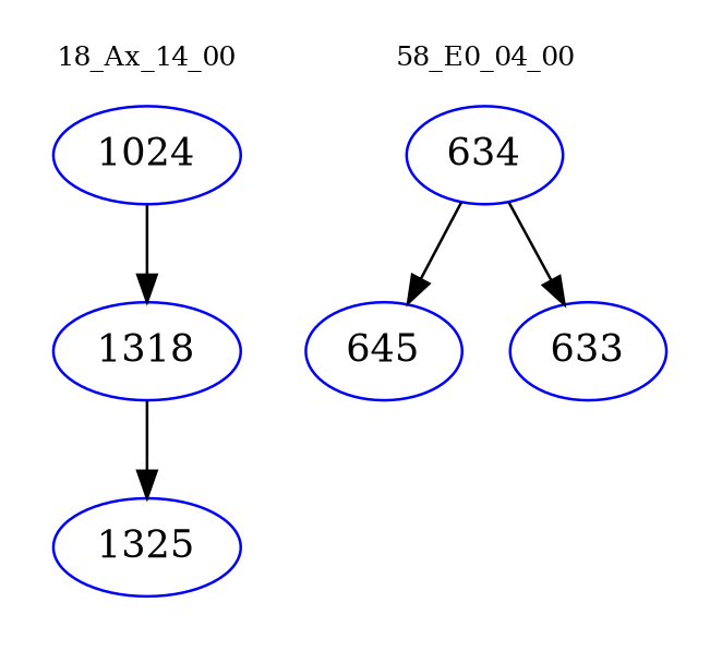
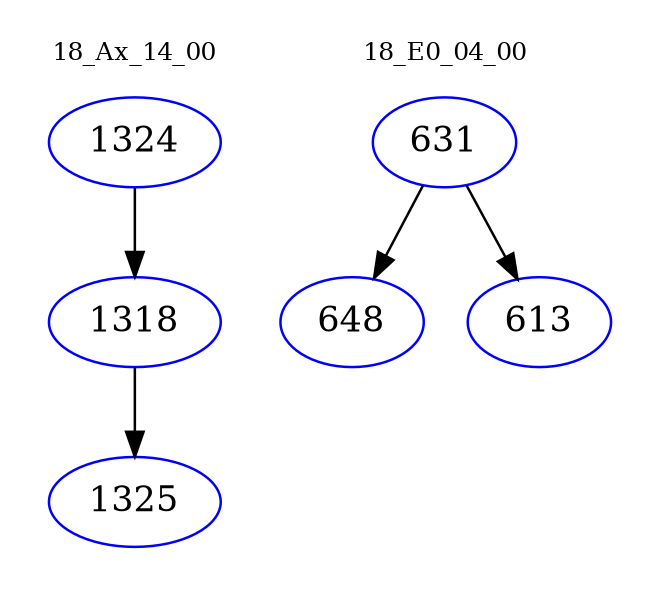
  digraph {
    node [color=blue]
    edge [color=black]
    n1 [label=1318]
    n2 [label=1325]
-   n3 [label=1024]
-   n4 [label=634]
-   n5 [label=645]
-   n6 [label=633]
+   n3 [label=1324]
+   n4 [label=631]
+   n5 [label=648]
+   n6 [label=613]
    subgraph cluster_1 {
      color=white
      fontsize=10
      label="18_Ax_14_00"
      n1
      n2
      n3
    }
    subgraph cluster_2 {
      color=white
      fontsize=10
-     label="58_E0_04_00"
+     label="18_E0_04_00"
      n4
      n5
      n6
    }
    n1 -> n2
    n3 -> n1
    n4 -> n5
    n4 -> n6
  }
